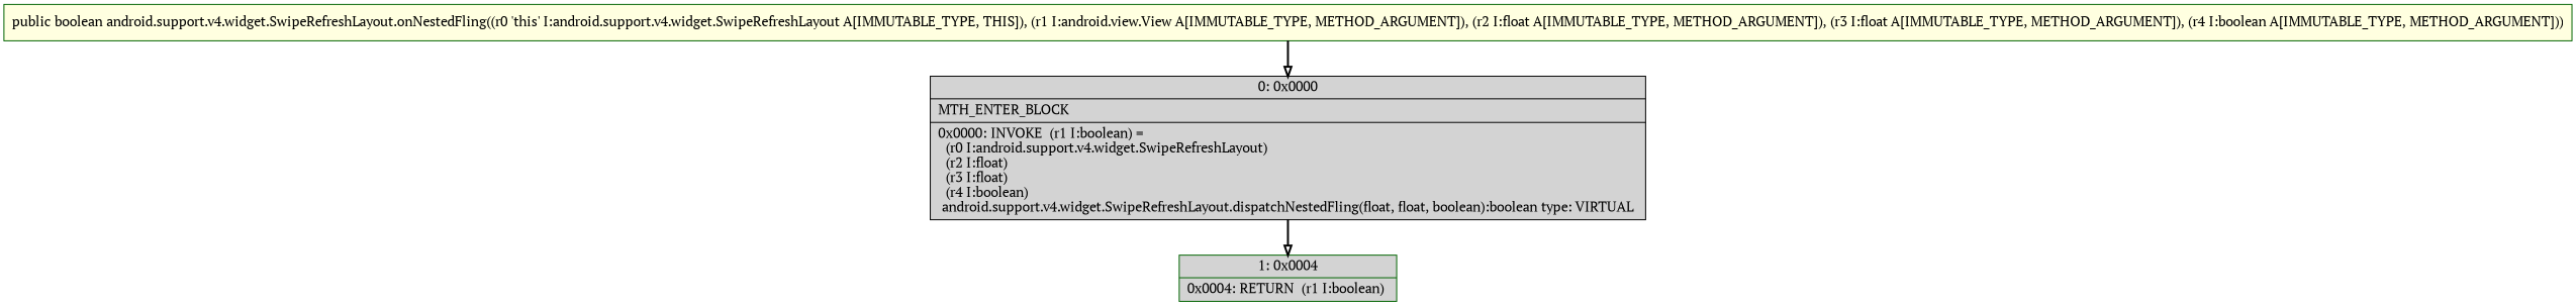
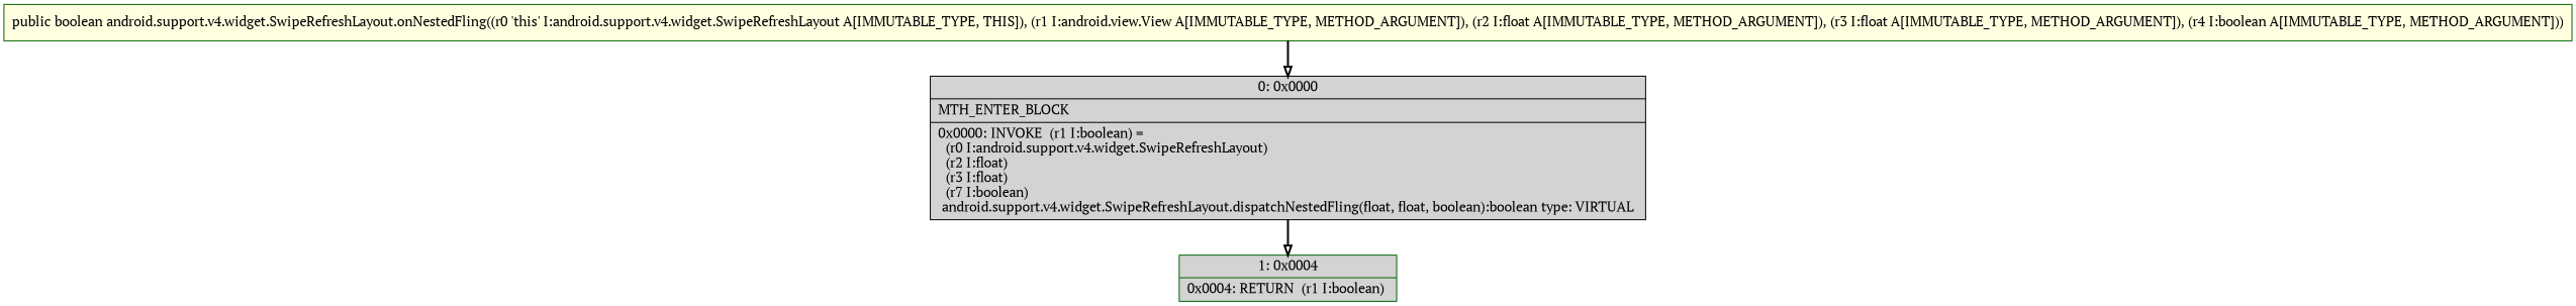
  digraph {
    fontname="PT Serif"
    node [shape=record style=filled fillcolor=lightgrey color=darkgreen fontname="PT Serif"]
    edge [style=bold arrowhead=onormal fontname="PT Serif"]
-   n1 [label="{0\:\ 0x0000|MTH_ENTER_BLOCK\l|0x0000: INVOKE  (r1 I:boolean) = \l  (r0 I:android.support.v4.widget.SwipeRefreshLayout)\l  (r2 I:float)\l  (r3 I:float)\l  (r4 I:boolean)\l android.support.v4.widget.SwipeRefreshLayout.dispatchNestedFling(float, float, boolean):boolean type: VIRTUAL \l}" color=black]
+   n1 [label="{0\:\ 0x0000|MTH_ENTER_BLOCK\l|0x0000: INVOKE  (r1 I:boolean) = \l  (r0 I:android.support.v4.widget.SwipeRefreshLayout)\l  (r2 I:float)\l  (r3 I:float)\l  (r7 I:boolean)\l android.support.v4.widget.SwipeRefreshLayout.dispatchNestedFling(float, float, boolean):boolean type: VIRTUAL \l}" color=black]
    n2 [label="{1\:\ 0x0004|0x0004: RETURN  (r1 I:boolean) \l}"]
    n3 [label="{public boolean android.support.v4.widget.SwipeRefreshLayout.onNestedFling((r0 'this' I:android.support.v4.widget.SwipeRefreshLayout A[IMMUTABLE_TYPE, THIS]), (r1 I:android.view.View A[IMMUTABLE_TYPE, METHOD_ARGUMENT]), (r2 I:float A[IMMUTABLE_TYPE, METHOD_ARGUMENT]), (r3 I:float A[IMMUTABLE_TYPE, METHOD_ARGUMENT]), (r4 I:boolean A[IMMUTABLE_TYPE, METHOD_ARGUMENT])) }" fillcolor=lightyellow]
    n1 -> n2
    n3 -> n1
  }
